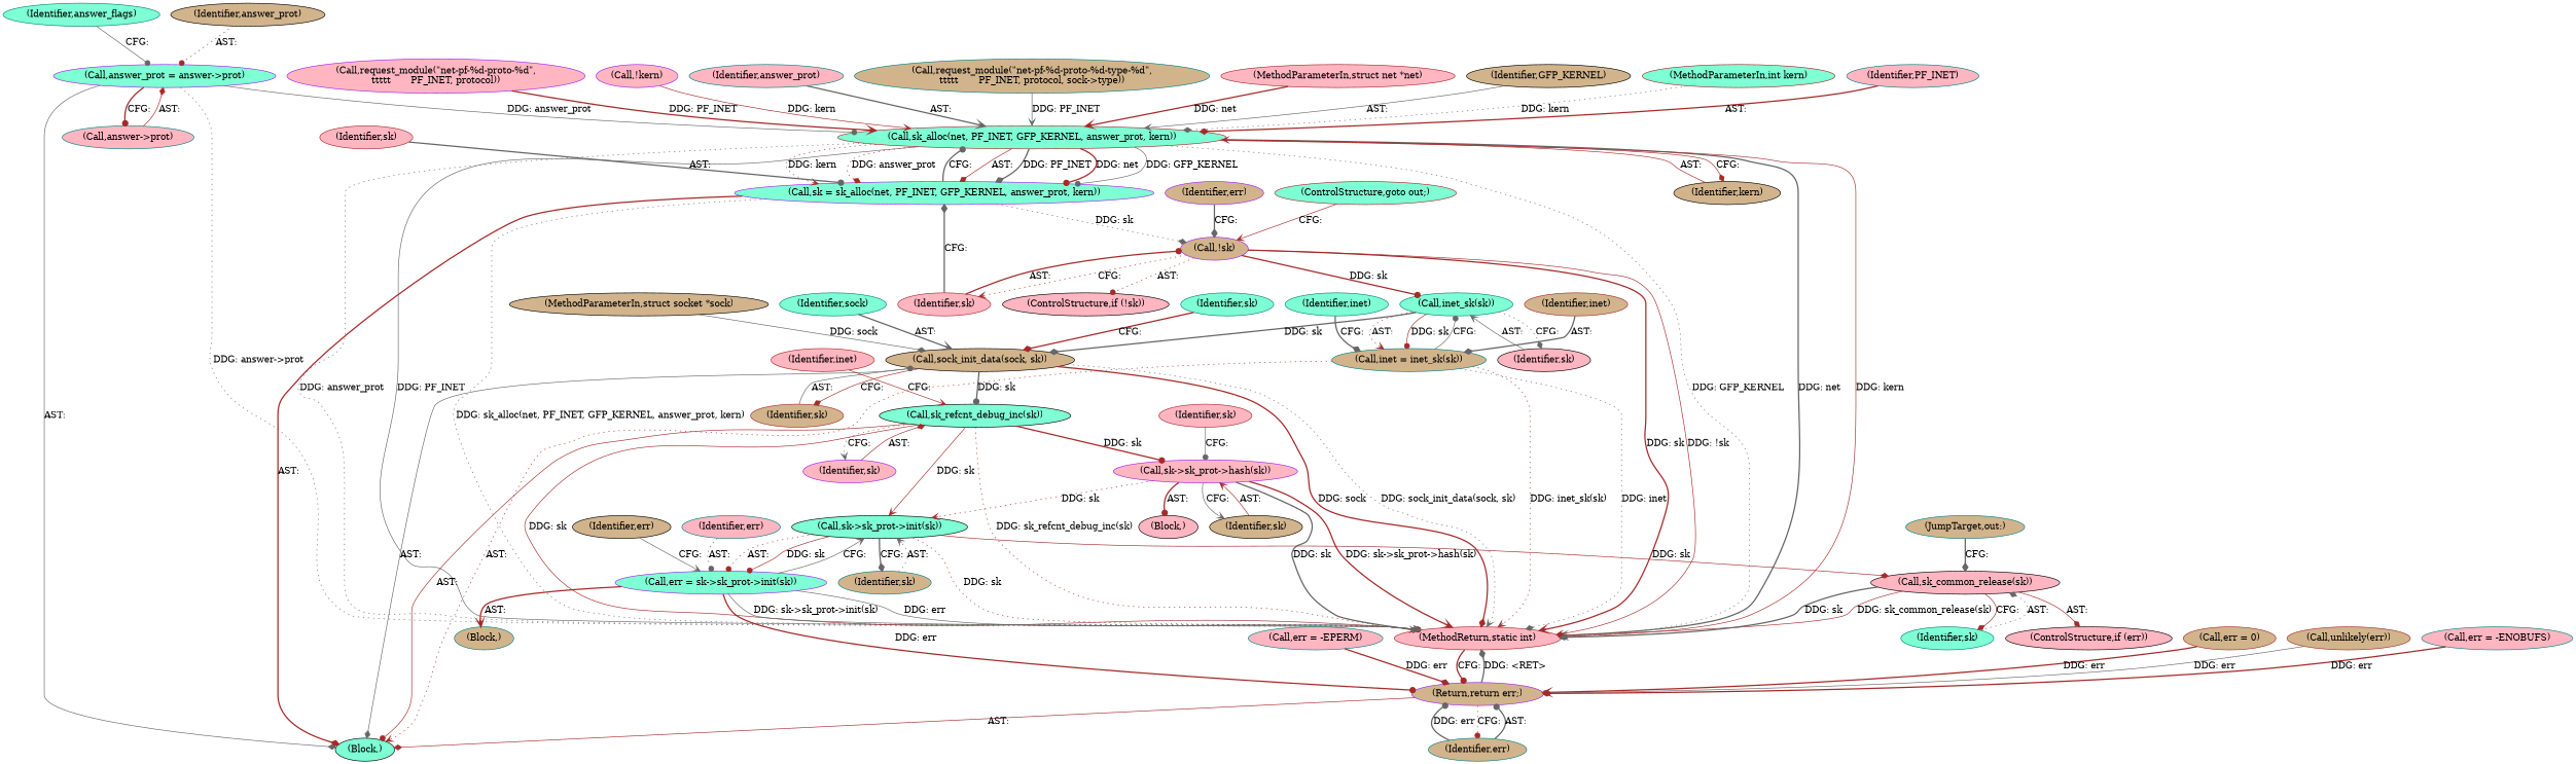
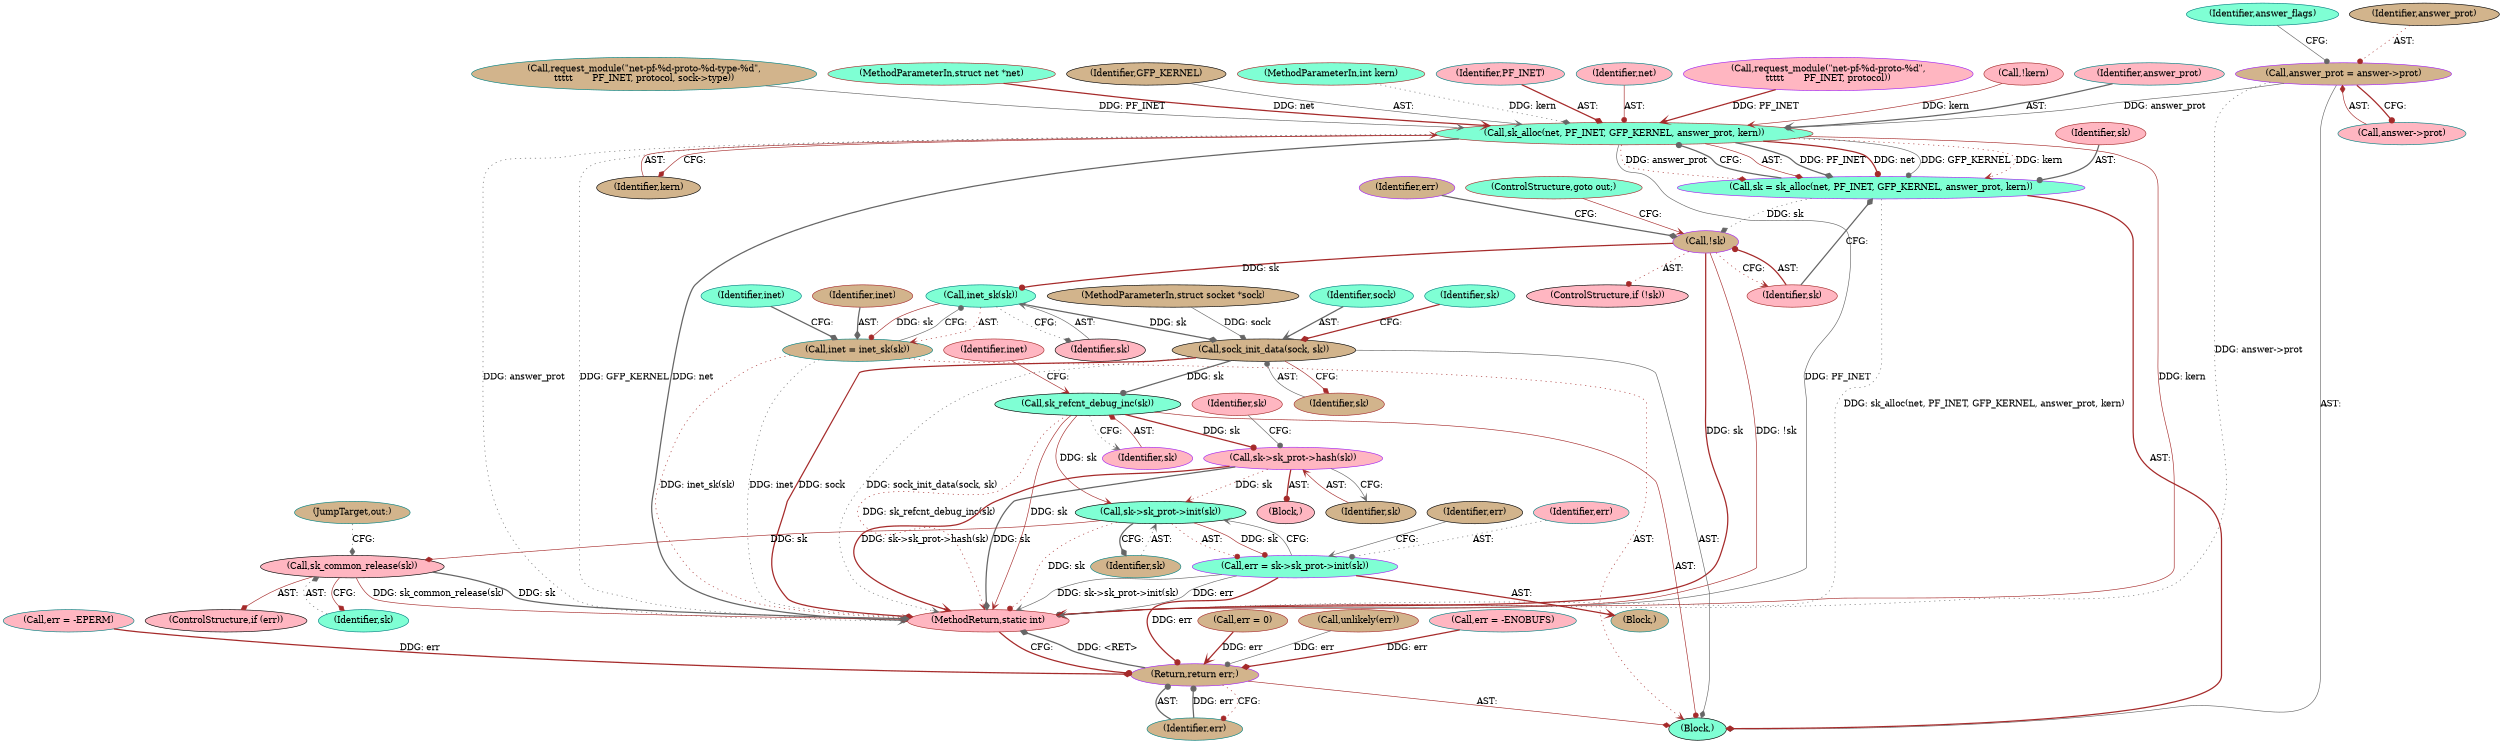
  digraph {
    node [color=teal fillcolor=lightpink style=filled]
    edge [arrowhead=diamond color=brown style=solid]
-   n1 [color=purple fillcolor=aquamarine label="(Call,answer_prot = answer->prot)"]
+   n1 [color=purple fillcolor=tan label="(Call,answer_prot = answer->prot)"]
    n2 [color=brown fillcolor=aquamarine label="(Call,sk_alloc(net, PF_INET, GFP_KERNEL, answer_prot, kern))"]
    n3 [color=black fillcolor=aquamarine label="(Block,)"]
    n4 [label="(Call,answer->prot)"]
    n5 [color=brown label="(MethodReturn,static int)"]
    n6 [color=purple fillcolor=aquamarine label="(Call,sk = sk_alloc(net, PF_INET, GFP_KERNEL, answer_prot, kern))"]
    n7 [color=black fillcolor=tan label="(Identifier,kern)"]
    n8 [color=purple fillcolor=tan label="(Return,return err;)"]
    n9 [color=purple fillcolor=tan label="(Call,!sk)"]
    n10 [fillcolor=aquamarine label="(Call,inet_sk(sk))"]
    n11 [color=brown label="(Identifier,sk)"]
    n12 [color=black label="(ControlStructure,if (!sk))"]
    n13 [fillcolor=tan label="(Call,inet = inet_sk(sk))"]
    n14 [color=black fillcolor=tan label="(Call,sock_init_data(sock, sk))"]
    n15 [color=black label="(Identifier,sk)"]
    n16 [color=black fillcolor=aquamarine label="(Call,sk_refcnt_debug_inc(sk))"]
    n17 [color=brown fillcolor=tan label="(Identifier,sk)"]
    n18 [color=purple label="(Call,sk->sk_prot->hash(sk))"]
    n19 [color=black fillcolor=aquamarine label="(Call,sk->sk_prot->init(sk))"]
    n20 [color=purple label="(Identifier,sk)"]
    n21 [color=black fillcolor=tan label="(Identifier,sk)"]
    n22 [color=black label="(Block,)"]
    n23 [color=purple fillcolor=aquamarine label="(Call,err = sk->sk_prot->init(sk))"]
    n24 [color=black label="(Call,sk_common_release(sk))"]
    n25 [fillcolor=tan label="(Identifier,sk)"]
    n26 [fillcolor=tan label="(Block,)"]
    n27 [fillcolor=aquamarine label="(Identifier,sk)"]
    n28 [color=black label="(ControlStructure,if (err))"]
    n29 [fillcolor=tan label="(Identifier,err)"]
-   n30 [color=brown label="(MethodParameterIn,struct net *net)"]
+   n30 [color=brown fillcolor=aquamarine label="(MethodParameterIn,struct net *net)"]
    n31 [fillcolor=aquamarine label="(Identifier,answer_flags)"]
    n32 [color=black fillcolor=tan label="(Identifier,GFP_KERNEL)"]
    n33 [color=black fillcolor=tan label="(MethodParameterIn,struct socket *sock)"]
    n34 [color=brown fillcolor=aquamarine label="(ControlStructure,goto out;)"]
    n35 [color=brown fillcolor=aquamarine label="(MethodParameterIn,int kern)"]
    n36 [color=black fillcolor=tan label="(Identifier,answer_prot)"]
    n37 [color=brown label="(Identifier,inet)"]
    n38 [label="(Identifier,PF_INET)"]
    n39 [color=black fillcolor=tan label="(Identifier,err)"]
    n40 [color=brown label="(Identifier,sk)"]
    n41 [color=brown fillcolor=tan label="(Identifier,inet)"]
+   n42 [label="(Identifier,net)"]
    n43 [color=brown fillcolor=tan label="(Call,err = 0)"]
    n44 [color=brown label="(Identifier,sk)"]
    n45 [fillcolor=aquamarine label="(Identifier,inet)"]
    n46 [color=purple fillcolor=tan label="(Identifier,err)"]
    n47 [label="(Identifier,err)"]
    n48 [color=brown fillcolor=tan label="(Call,unlikely(err))"]
    n49 [color=purple label="(Call,request_module(\"net-pf-%d-proto-%d\",\n\t\t\t\t\t       PF_INET, protocol))"]
-   n50 [color=purple label="(Call,!kern)"]
+   n50 [color=brown label="(Call,!kern)"]
    n51 [label="(Identifier,answer_prot)"]
    n52 [fillcolor=tan label="(Call,request_module(\"net-pf-%d-proto-%d-type-%d\",\n\t\t\t\t\t       PF_INET, protocol, sock->type))"]
    n53 [fillcolor=aquamarine label="(Identifier,sock)"]
    n54 [label="(Call,err = -ENOBUFS)"]
    n55 [fillcolor=aquamarine label="(Identifier,sk)"]
    n56 [label="(Call,err = -EPERM)"]
    n57 [fillcolor=tan label="(JumpTarget,out:)"]
    n1 -> n2 [arrowhead=dot color=gray40 label="DDG: answer_prot"]
    n1 -> n3 [color=gray40 label="AST: "]
    n1 -> n4 [arrowhead=dot label="CFG: " style=bold]
    n1 -> n5 [color=gray40 label="DDG: answer->prot" style=dotted]
    n2 -> n5 [color=gray40 label="DDG: answer_prot" style=dotted]
    n2 -> n5 [arrowhead=vee color=gray40 label="DDG: PF_INET"]
    n2 -> n5 [arrowhead=vee color=gray40 label="DDG: GFP_KERNEL" style=dotted]
    n2 -> n5 [arrowhead=vee color=gray40 label="DDG: net" style=bold]
    n2 -> n5 [arrowhead=dot label="DDG: kern"]
    n2 -> n6 [label="AST: "]
    n2 -> n6 [color=gray40 label="DDG: PF_INET" style=bold]
    n2 -> n6 [arrowhead=dot label="DDG: net" style=bold]
    n2 -> n6 [arrowhead=dot color=gray40 label="DDG: GFP_KERNEL"]
    n2 -> n6 [arrowhead=vee label="DDG: kern" style=dotted]
    n2 -> n6 [label="DDG: answer_prot" style=dotted]
    n2 -> n7 [label="CFG: "]
    n4 -> n1 [label="AST: "]
    n5 -> n8 [arrowhead=dot label="CFG: " style=bold]
    n6 -> n2 [arrowhead=dot color=gray40 label="CFG: " style=bold]
    n6 -> n3 [label="AST: " style=bold]
    n6 -> n5 [arrowhead=dot color=gray40 label="DDG: sk_alloc(net, PF_INET, GFP_KERNEL, answer_prot, kern)" style=dotted]
    n6 -> n9 [color=gray40 label="DDG: sk" style=dotted]
    n7 -> n2 [arrowhead=vee label="AST: "]
    n8 -> n3 [label="AST: "]
    n8 -> n5 [color=gray40 label="DDG: <RET>" style=bold]
    n8 -> n29 [arrowhead=dot label="CFG: " style=dotted]
    n9 -> n5 [arrowhead=vee label="DDG: sk" style=bold]
    n9 -> n5 [arrowhead=vee label="DDG: !sk"]
    n9 -> n10 [arrowhead=dot label="DDG: sk" style=bold]
    n9 -> n11 [arrowhead=vee label="CFG: " style=dotted]
    n9 -> n12 [arrowhead=dot label="AST: " style=dotted]
    n10 -> n13 [arrowhead=vee label="AST: " style=dotted]
    n10 -> n13 [arrowhead=dot label="DDG: sk"]
    n10 -> n14 [color=gray40 label="DDG: sk" style=bold]
    n10 -> n15 [color=gray40 label="CFG: " style=dotted]
    n11 -> n6 [color=gray40 label="CFG: " style=bold]
    n11 -> n9 [arrowhead=dot label="AST: " style=bold]
    n13 -> n3 [arrowhead=vee label="AST: " style=dotted]
    n13 -> n5 [arrowhead=vee label="DDG: inet_sk(sk)" style=dotted]
    n13 -> n5 [color=gray40 label="DDG: inet" style=dotted]
    n13 -> n10 [arrowhead=dot color=gray40 label="CFG: "]
    n14 -> n3 [color=gray40 label="AST: "]
    n14 -> n5 [label="DDG: sock" style=bold]
    n14 -> n5 [arrowhead=vee color=gray40 label="DDG: sock_init_data(sock, sk)" style=dotted]
    n14 -> n16 [arrowhead=dot color=gray40 label="DDG: sk" style=bold]
    n14 -> n17 [label="CFG: "]
    n15 -> n10 [arrowhead=vee color=gray40 label="AST: "]
    n16 -> n3 [arrowhead=dot label="AST: "]
    n16 -> n5 [arrowhead=vee label="DDG: sk"]
    n16 -> n5 [arrowhead=vee label="DDG: sk_refcnt_debug_inc(sk)" style=dotted]
    n16 -> n18 [arrowhead=dot label="DDG: sk" style=bold]
    n16 -> n19 [arrowhead=vee label="DDG: sk"]
    n16 -> n20 [arrowhead=vee color=gray40 label="CFG: " style=dotted]
    n17 -> n14 [arrowhead=dot color=gray40 label="AST: "]
    n18 -> n5 [color=gray40 label="DDG: sk" style=bold]
    n18 -> n5 [arrowhead=vee label="DDG: sk->sk_prot->hash(sk)" style=bold]
    n18 -> n19 [arrowhead=vee label="DDG: sk" style=dotted]
    n18 -> n21 [arrowhead=vee color=gray40 label="CFG: "]
    n18 -> n22 [arrowhead=dot label="AST: " style=bold]
    n19 -> n5 [arrowhead=dot label="DDG: sk" style=dotted]
    n19 -> n23 [arrowhead=dot label="AST: " style=dotted]
    n19 -> n23 [arrowhead=dot label="DDG: sk"]
    n19 -> n24 [label="DDG: sk"]
    n19 -> n25 [color=gray40 label="CFG: " style=bold]
    n20 -> n16 [label="AST: "]
    n21 -> n18 [arrowhead=vee label="AST: "]
    n23 -> n5 [arrowhead=vee color=gray40 label="DDG: sk->sk_prot->init(sk)"]
    n23 -> n5 [arrowhead=vee color=gray40 label="DDG: err"]
    n23 -> n8 [arrowhead=dot label="DDG: err" style=bold]
    n23 -> n19 [arrowhead=vee color=gray40 label="CFG: "]
    n23 -> n26 [arrowhead=vee label="AST: " style=bold]
    n24 -> n5 [arrowhead=dot label="DDG: sk_common_release(sk)"]
    n24 -> n5 [color=gray40 label="DDG: sk" style=bold]
    n24 -> n27 [label="CFG: "]
    n24 -> n28 [label="AST: "]
    n25 -> n19 [arrowhead=vee color=gray40 label="AST: " style=dotted]
    n27 -> n24 [color=gray40 label="AST: " style=dotted]
    n29 -> n8 [arrowhead=dot color=gray40 label="AST: " style=bold]
    n29 -> n8 [arrowhead=dot color=gray40 label="DDG: err" style=bold]
    n30 -> n2 [arrowhead=vee label="DDG: net" style=bold]
    n31 -> n1 [arrowhead=dot color=gray40 label="CFG: "]
    n32 -> n2 [arrowhead=vee color=gray40 label="AST: "]
    n33 -> n14 [color=gray40 label="DDG: sock"]
    n34 -> n9 [arrowhead=vee label="CFG: "]
    n35 -> n2 [color=gray40 label="DDG: kern" style=dotted]
    n36 -> n1 [arrowhead=dot label="AST: " style=dotted]
    n37 -> n16 [arrowhead=vee label="CFG: "]
    n38 -> n2 [label="AST: " style=bold]
    n39 -> n23 [arrowhead=vee color=gray40 label="CFG: "]
    n40 -> n6 [arrowhead=dot color=gray40 label="AST: " style=bold]
    n41 -> n13 [color=gray40 label="AST: " style=bold]
+   n42 -> n2 [arrowhead=dot label="AST: "]
    n43 -> n8 [arrowhead=vee label="DDG: err" style=bold]
    n44 -> n18 [arrowhead=dot color=gray40 label="CFG: "]
    n45 -> n13 [color=gray40 label="CFG: " style=bold]
    n46 -> n9 [color=gray40 label="CFG: " style=bold]
    n47 -> n23 [arrowhead=dot color=gray40 label="AST: " style=dotted]
    n48 -> n8 [arrowhead=dot color=gray40 label="DDG: err"]
    n49 -> n2 [arrowhead=vee label="DDG: PF_INET" style=bold]
    n50 -> n2 [arrowhead=vee label="DDG: kern"]
    n51 -> n2 [arrowhead=vee color=gray40 label="AST: " style=bold]
    n52 -> n2 [arrowhead=vee color=gray40 label="DDG: PF_INET"]
    n53 -> n14 [arrowhead=vee color=gray40 label="AST: " style=bold]
    n54 -> n8 [label="DDG: err" style=bold]
    n55 -> n14 [label="CFG: " style=bold]
    n56 -> n8 [label="DDG: err" style=bold]
-   n57 -> n24 [color=gray40 label="CFG: " style=bold]
+   n57 -> n24 [color=gray40 label="CFG: " style=dotted]
  }
